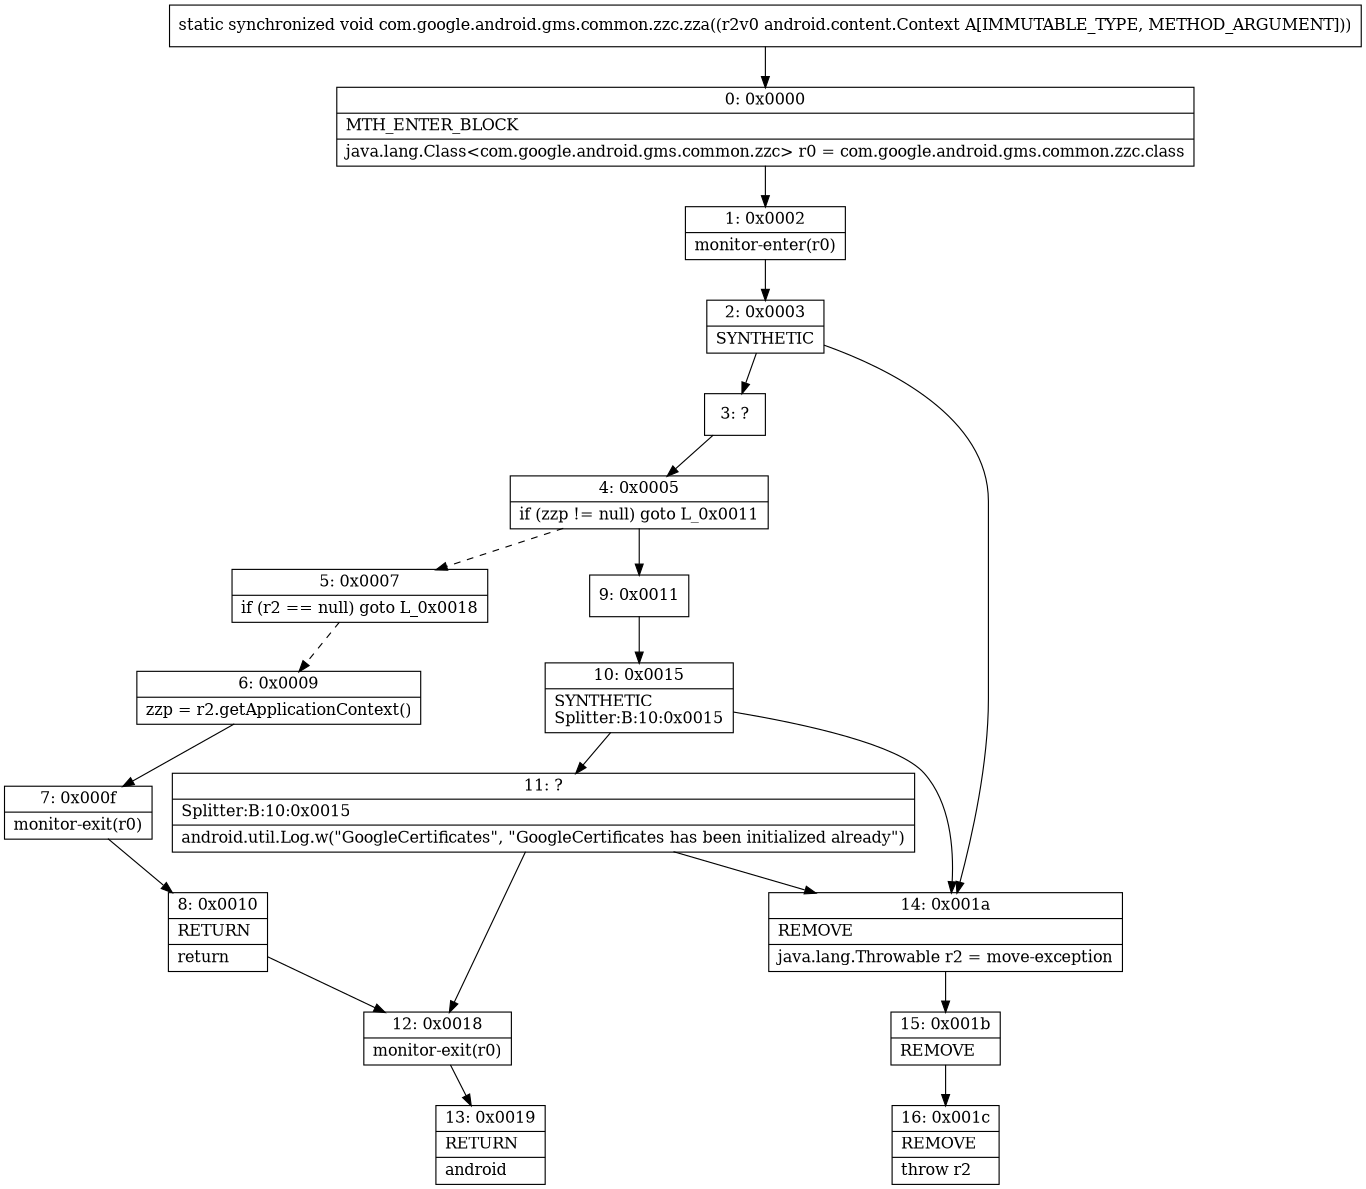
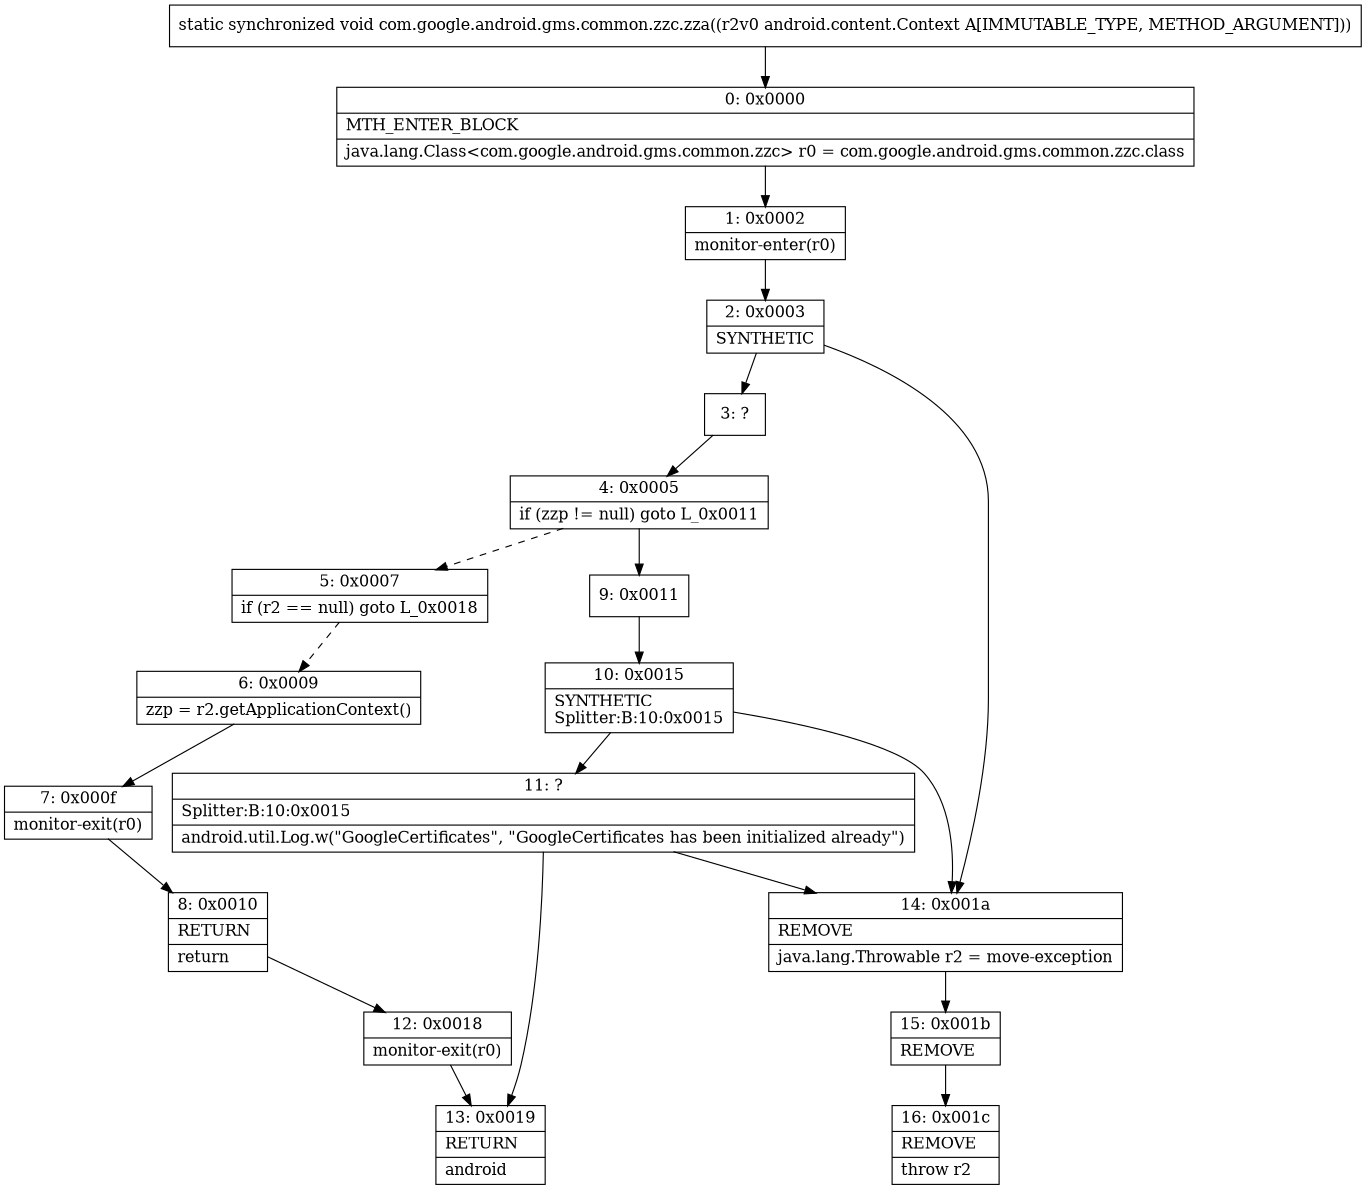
  digraph {
    node [shape=record]
    n1 [label="{0\:\ 0x0000|MTH_ENTER_BLOCK\l|java.lang.Class\<com.google.android.gms.common.zzc\> r0 = com.google.android.gms.common.zzc.class\l}"]
    n2 [label="{1\:\ 0x0002|monitor\-enter(r0)\l}"]
    n3 [label="{2\:\ 0x0003|SYNTHETIC\l}"]
    n4 [label="{3\:\ ?}"]
    n5 [label="{14\:\ 0x001a|REMOVE\l|java.lang.Throwable r2 = move\-exception\l}"]
    n6 [label="{4\:\ 0x0005|if (zzp != null) goto L_0x0011\l}"]
    n7 [label="{15\:\ 0x001b|REMOVE\l}"]
    n8 [label="{5\:\ 0x0007|if (r2 == null) goto L_0x0018\l}"]
    n9 [label="{9\:\ 0x0011}"]
    n10 [label="{6\:\ 0x0009|zzp = r2.getApplicationContext()\l}"]
    n11 [label="{10\:\ 0x0015|SYNTHETIC\lSplitter:B:10:0x0015\l}"]
    n12 [label="{7\:\ 0x000f|monitor\-exit(r0)\l}"]
    n13 [label="{12\:\ 0x0018|monitor\-exit(r0)\l}"]
    n14 [label="{13\:\ 0x0019|RETURN\l|android\l}"]
    n15 [label="{8\:\ 0x0010|RETURN\l|return\l}"]
    n16 [label="{11\:\ ?|Splitter:B:10:0x0015\l|android.util.Log.w(\"GoogleCertificates\", \"GoogleCertificates has been initialized already\")\l}"]
    n17 [label="{16\:\ 0x001c|REMOVE\l|throw r2\l}"]
    n18 [label="{static synchronized void com.google.android.gms.common.zzc.zza((r2v0 android.content.Context A[IMMUTABLE_TYPE, METHOD_ARGUMENT])) }"]
    n1 -> n2
    n2 -> n3
    n3 -> n4
    n3 -> n5
    n4 -> n6
    n5 -> n7
    n6 -> n8 [style=dashed]
    n6 -> n9
    n7 -> n17
    n8 -> n10 [style=dashed]
    n9 -> n11
    n10 -> n12
    n11 -> n5
    n11 -> n16
    n12 -> n15
    n13 -> n14
    n15 -> n13
    n16 -> n5
-   n16 -> n13
+   n16 -> n14
    n18 -> n1
  }
